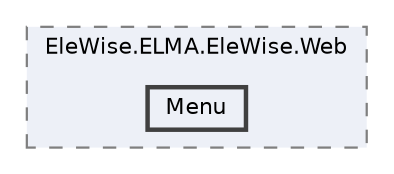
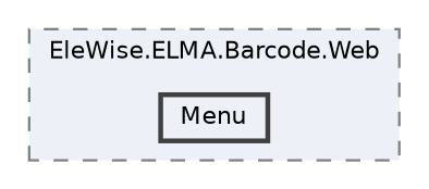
  digraph {
    compound=true
    n1 [color=grey25 fillcolor="#edf0f7" fontname=Helvetica fontsize=10 height=0.2 label=Menu shape=box style="filled,bold" width=0.4]
    subgraph cluster_1 {
      bgcolor="#edf0f7"
      fontname=Helvetica
      fontsize=10
-     label="EleWise.ELMA.EleWise.Web"
+     label="EleWise.ELMA.Barcode.Web"
      pencolor=grey50
      style="filled,dashed"
      n1
    }
  }
